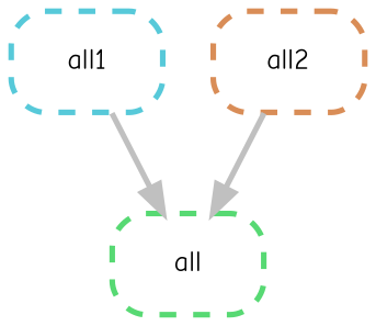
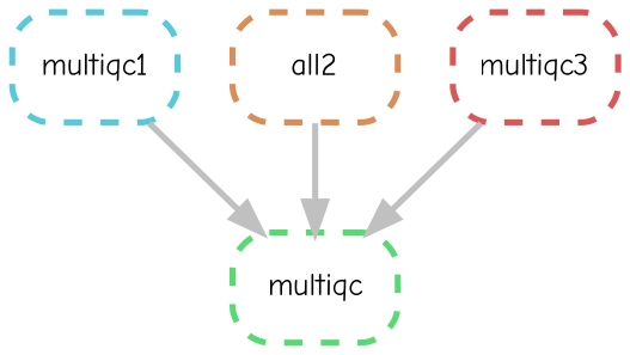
  digraph {
    bgcolor=white
    fontname="Comic Neue"
    node [fontname="Comic Neue" fontsize=10 penwidth=2 shape=box style="rounded,dashed"]
    edge [color=grey fontname="Comic Neue" penwidth=2]
-   n1 [color="0.37 0.6 0.85" label=all]
-   n2 [color="0.52 0.6 0.85" label=all1]
+   n1 [color="0.37 0.6 0.85" label=multiqc]
+   n2 [color="0.52 0.6 0.85" label=multiqc1]
    n3 [color="0.07 0.6 0.85" label=all2]
+   n4 [color="0.00 0.6 0.85" label=multiqc3]
    n2 -> n1
    n3 -> n1
+   n4 -> n1
  }
